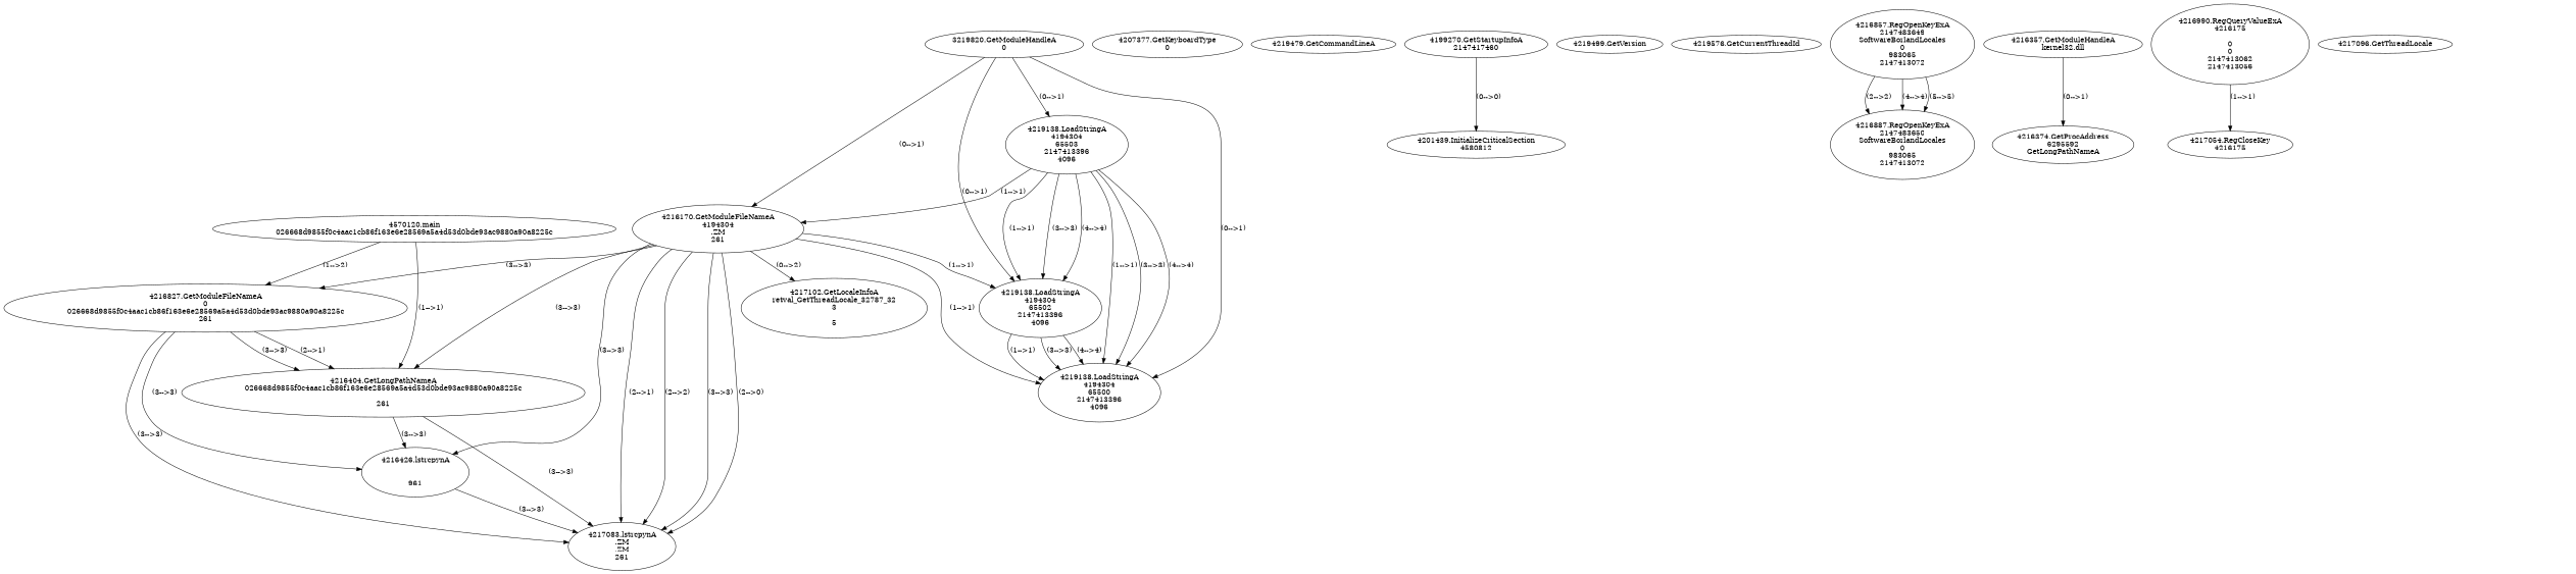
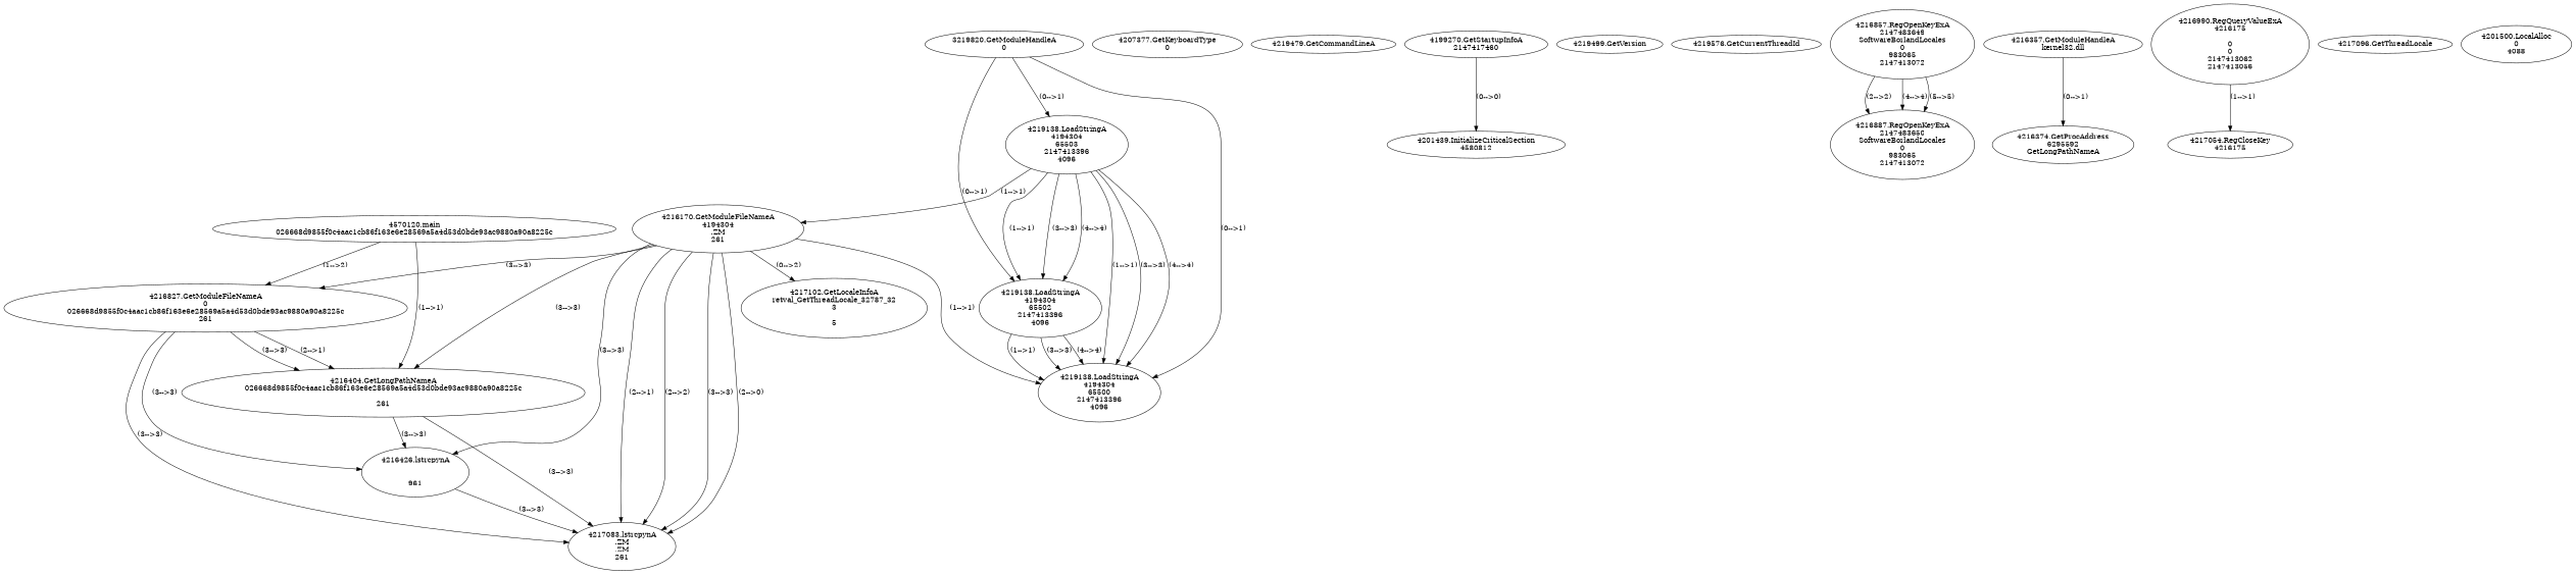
  digraph {
    n1 [label="4570120.main\n026668d9855f0c4aac1cb86f163e6e28569a5a4d53d0bde93ac9880a90a8225c"]
    n2 [label="4216827.GetModuleFileNameA\n0\n026668d9855f0c4aac1cb86f163e6e28569a5a4d53d0bde93ac9880a90a8225c\n261"]
    n3 [label="4216404.GetLongPathNameA\n026668d9855f0c4aac1cb86f163e6e28569a5a4d53d0bde93ac9880a90a8225c\n\n261"]
    n4 [label="4216426.lstrcpynA\n\n\n961"]
    n5 [label="4217083.lstrcpynA\n.ZM\n.ZM\n261"]
    n6 [label="3219820.GetModuleHandleA\n0"]
    n7 [label="4216170.GetModuleFileNameA\n4194304\n.ZM\n261"]
    n8 [label="4219138.LoadStringA\n4194304\n65503\n2147413396\n4096"]
    n9 [label="4219138.LoadStringA\n4194304\n65502\n2147413396\n4096"]
    n10 [label="4219138.LoadStringA\n4194304\n65500\n2147413396\n4096"]
    n11 [label="4217102.GetLocaleInfoA\nretval_GetThreadLocale_32787_32\n3\n\n5"]
    n12 [label="4207377.GetKeyboardType\n0"]
    n13 [label="4219479.GetCommandLineA\n"]
    n14 [label="4199270.GetStartupInfoA\n2147417460"]
    n15 [label="4201439.InitializeCriticalSection\n4580812"]
    n16 [label="4219499.GetVersion\n"]
    n17 [label="4219576.GetCurrentThreadId\n"]
    n18 [label="4216857.RegOpenKeyExA\n2147483649\nSoftware\Borland\Locales\n0\n983065\n2147413072"]
    n19 [label="4216887.RegOpenKeyExA\n2147483650\nSoftware\Borland\Locales\n0\n983065\n2147413072"]
    n20 [label="4216357.GetModuleHandleA\nkernel32.dll"]
    n21 [label="4216374.GetProcAddress\n6295592\nGetLongPathNameA"]
    n22 [label="4216990.RegQueryValueExA\n4216175\n\n0\n0\n2147413062\n2147413056"]
    n23 [label="4217054.RegCloseKey\n4216175"]
    n24 [label="4217096.GetThreadLocale\n"]
+   n25 [label="4201500.LocalAlloc\n0\n4088"]
    n1 -> n2 [label="(1-->2)"]
    n1 -> n3 [label="(1-->1)"]
    n2 -> n3 [label="(2-->1)"]
    n2 -> n3 [label="(3-->3)"]
    n2 -> n4 [label="(3-->3)"]
    n2 -> n5 [label="(3-->3)"]
    n3 -> n4 [label="(3-->3)"]
    n3 -> n5 [label="(3-->3)"]
    n4 -> n5 [label="(3-->3)"]
-   n6 -> n7 [label="(0-->1)"]
    n6 -> n8 [label="(0-->1)"]
    n6 -> n9 [label="(0-->1)"]
    n6 -> n10 [label="(0-->1)"]
    n7 -> n2 [label="(3-->3)"]
    n7 -> n3 [label="(3-->3)"]
    n7 -> n4 [label="(3-->3)"]
    n7 -> n5 [label="(2-->1)"]
    n7 -> n5 [label="(2-->2)"]
    n7 -> n5 [label="(3-->3)"]
    n7 -> n5 [label="(2-->0)"]
-   n7 -> n9 [label="(1-->1)"]
    n7 -> n10 [label="(1-->1)"]
    n7 -> n11 [label="(0-->2)"]
    n8 -> n7 [label="(1-->1)"]
    n8 -> n9 [label="(1-->1)"]
    n8 -> n9 [label="(3-->3)"]
    n8 -> n9 [label="(4-->4)"]
    n8 -> n10 [label="(1-->1)"]
    n8 -> n10 [label="(3-->3)"]
    n8 -> n10 [label="(4-->4)"]
    n9 -> n10 [label="(1-->1)"]
    n9 -> n10 [label="(3-->3)"]
    n9 -> n10 [label="(4-->4)"]
    n14 -> n15 [label="(0-->0)"]
    n18 -> n19 [label="(2-->2)"]
    n18 -> n19 [label="(4-->4)"]
    n18 -> n19 [label="(5-->5)"]
    n20 -> n21 [label="(0-->1)"]
    n22 -> n23 [label="(1-->1)"]
  }
